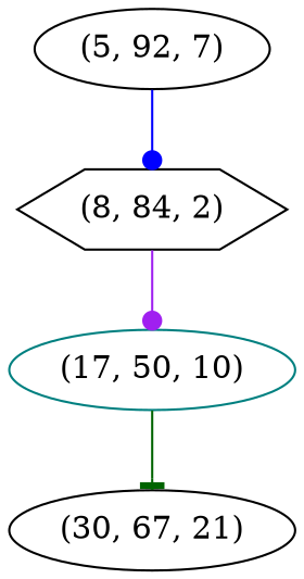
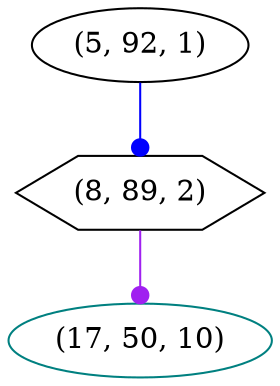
  digraph {
    node [color=black shape=ellipse]
    edge [arrowhead=dot]
-   "(8, 89, 2)" [shape=hexagon label="(8, 84, 2)"]
-   "(5, 92, 1)" [label="(5, 92, 7)"]
+   "(8, 89, 2)" [shape=hexagon]
+   "(5, 92, 1)"
    n3 [color=teal label="(17, 50, 10)"]
-   "(30, 67, 21)"
    "(8, 89, 2)" -> n3 [color=purple]
    "(5, 92, 1)" -> "(8, 89, 2)" [color=blue]
-   n3 -> "(30, 67, 21)" [arrowhead=tee color=darkgreen]
  }
